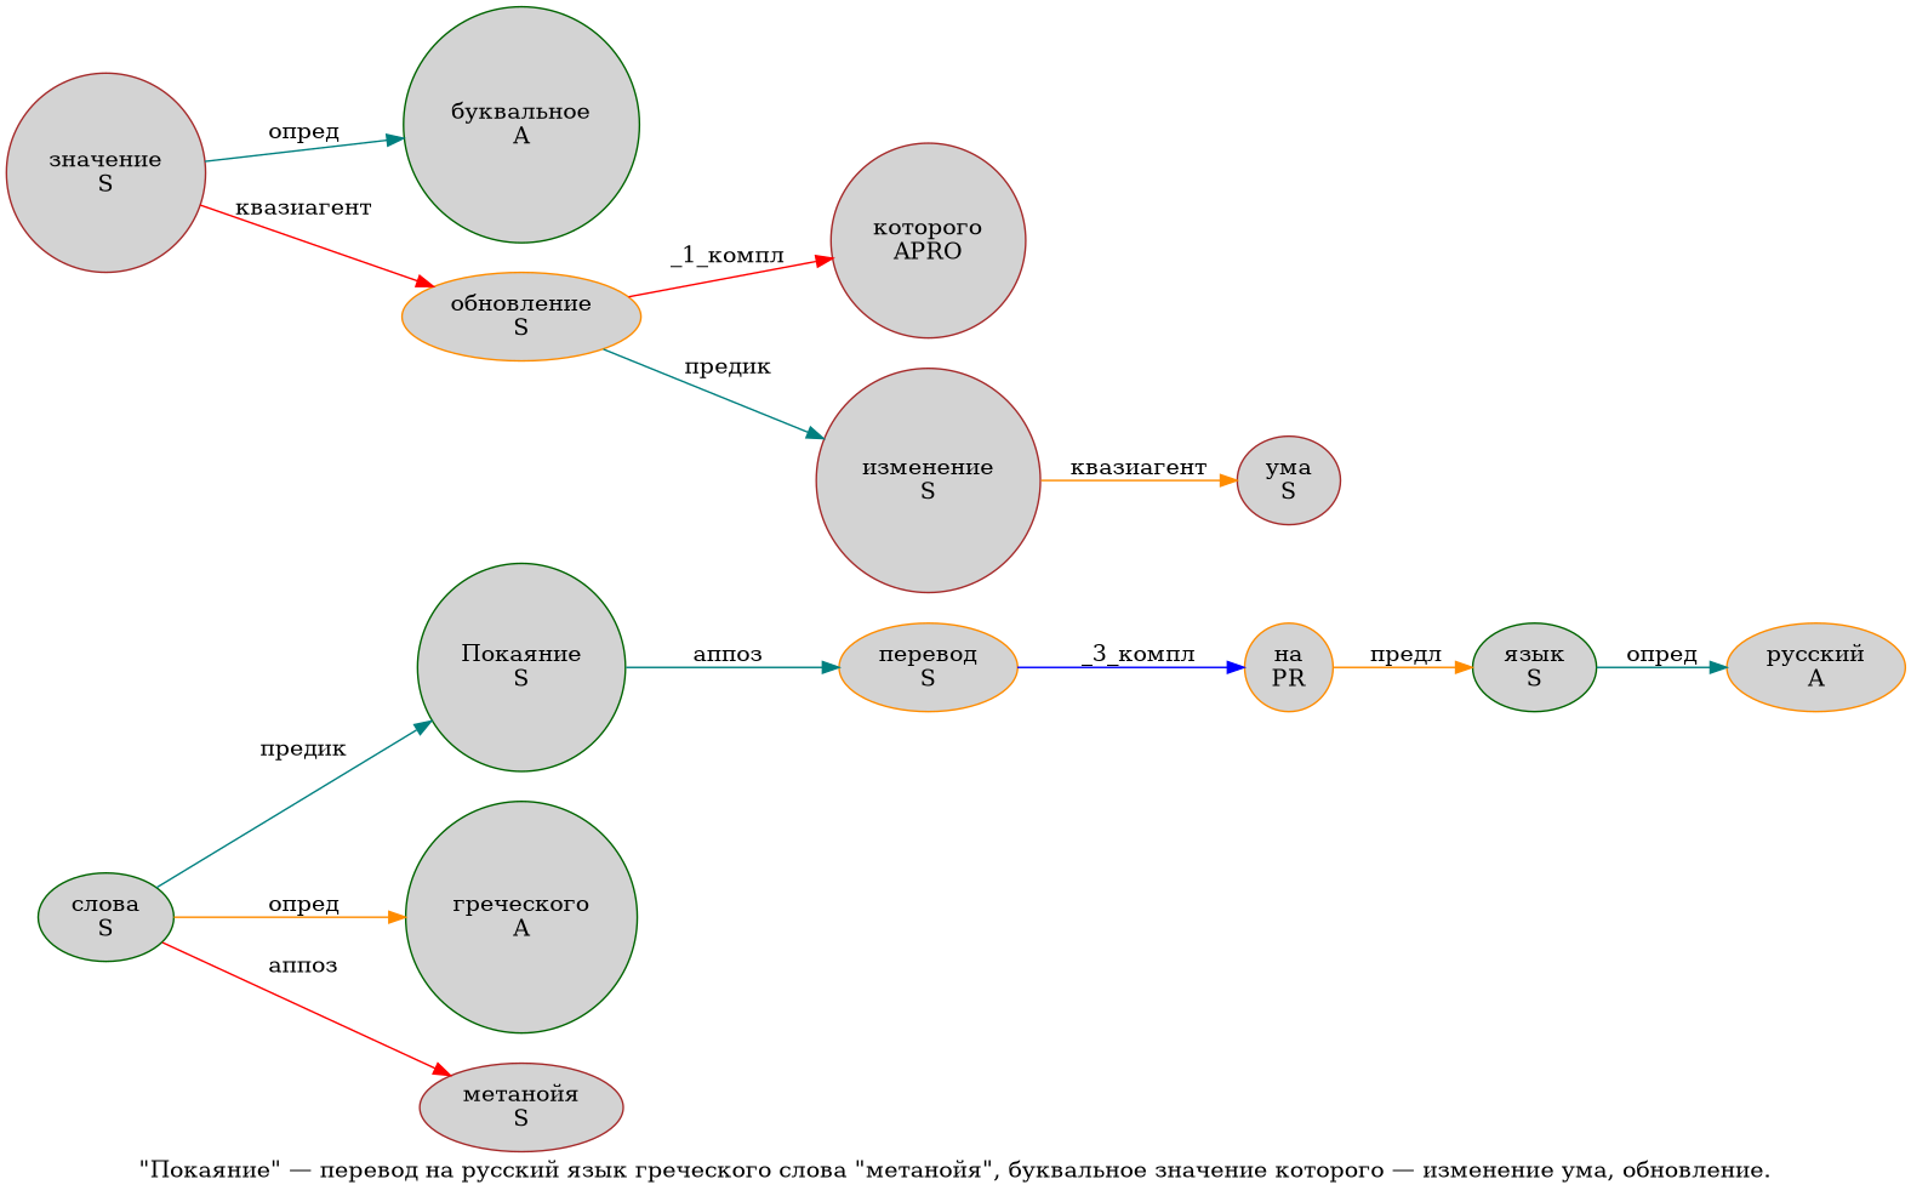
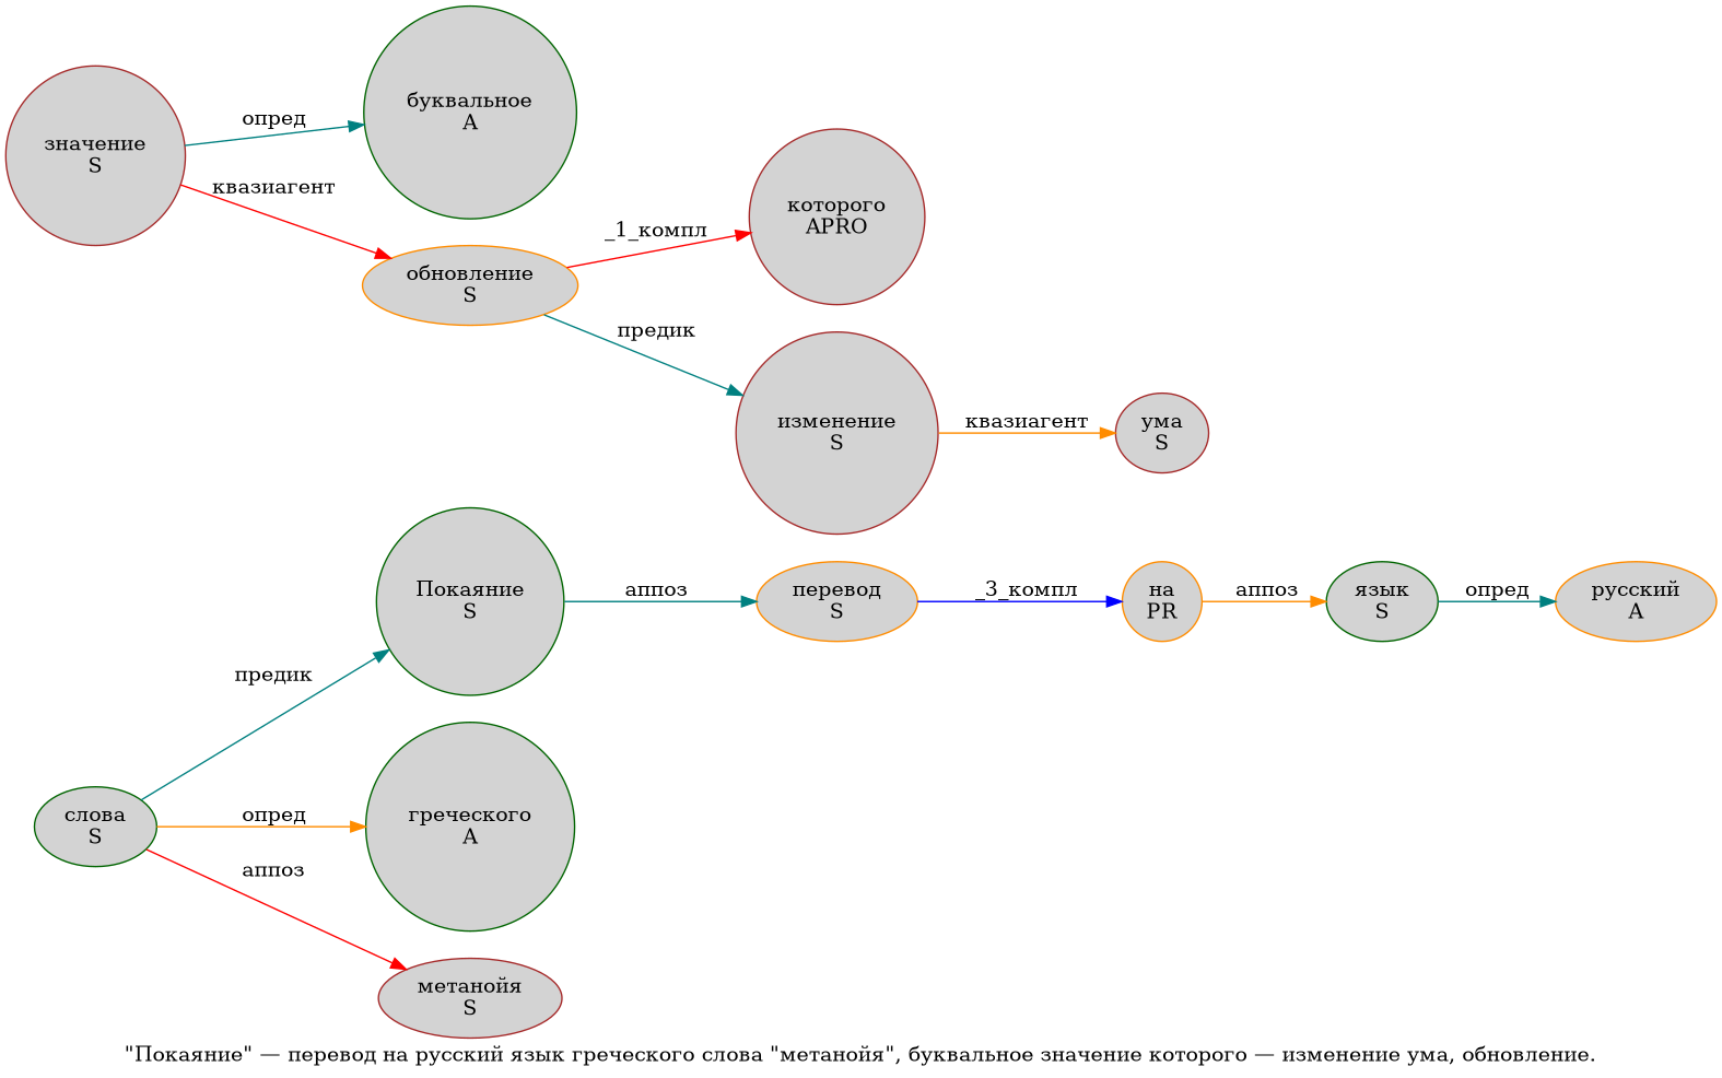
  digraph {
    label="\"Покаяние\" — перевод на русский язык греческого слова \"метанойя\", буквальное значение которого — изменение ума, обновление."
    rankdir=LR
    node [color=darkgreen fillcolor=lightgray penwidth=1 shape=circle style=filled]
    edge [color=teal]
    n1 [label="Покаяние\nS"]
    n2 [color=darkorange label="перевод\nS" shape=ellipse]
    n3 [color=darkorange label="на\nPR"]
    n4 [label="язык\nS" shape=ellipse]
    n5 [color=darkorange label="русский\nA" shape=ellipse]
    n6 [label="греческого\nA"]
    n7 [label="слова\nS" shape=ellipse]
    n8 [color=brown label="метанойя\nS" shape=ellipse]
    n9 [label="буквальное\nA"]
    n10 [color=brown label="значение\nS"]
    n11 [color=darkorange label="обновление\nS" shape=ellipse]
    n12 [color=brown label="которого\nAPRO"]
    n13 [color=brown label="изменение\nS"]
    n14 [color=brown label="ума\nS" shape=ellipse]
    n1 -> n2 [label="аппоз"]
    n2 -> n3 [color=blue label="_3_компл"]
-   n3 -> n4 [color=darkorange label="предл"]
+   n3 -> n4 [color=darkorange label="аппоз"]
    n4 -> n5 [label="опред"]
    n7 -> n1 [label="предик"]
    n7 -> n6 [color=darkorange label="опред"]
    n7 -> n8 [color=red label="аппоз"]
    n10 -> n9 [label="опред"]
    n10 -> n11 [color=red label="квазиагент"]
    n11 -> n12 [color=red label="_1_компл"]
    n11 -> n13 [label="предик"]
    n13 -> n14 [color=darkorange label="квазиагент"]
  }
